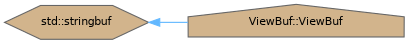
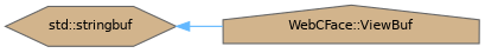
  digraph {
    rankdir=LR
    node [color=gray40 fillcolor=tan fontname=Helvetica fontsize=10 style=filled]
    n1 [height=0.2 label="std::stringbuf" shape=hexagon width=0.4]
-   n2 [height=0.2 label="ViewBuf::ViewBuf" shape=house width=0.4]
+   n2 [height=0.2 label="WebCFace::ViewBuf" shape=house width=0.4]
    n1 -> n2 [color=steelblue1 dir=back fontname=Helvetica fontsize=10 labelfontname=Helvetica labelfontsize=10 style=solid]
  }
